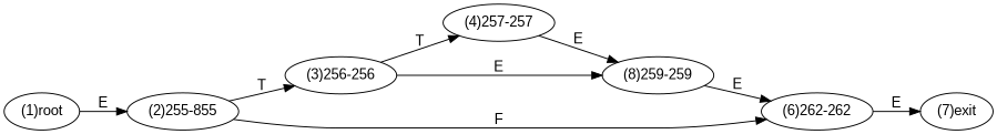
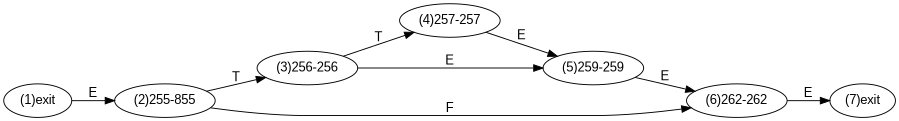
  digraph {
    fontname="Liberation Sans"
    rankdir=LR
    node [fontname="Liberation Sans"]
    edge [fontname="Liberation Sans"]
-   n1 [label="(1)root"]
+   n1 [label="(1)exit"]
    n2 [label="(2)255-855"]
    n3 [label="(3)256-256"]
    n4 [label="(6)262-262"]
    n5 [label="(4)257-257"]
-   n6 [label="(8)259-259"]
+   n6 [label="(5)259-259"]
    n7 [label="(7)exit"]
    n1 -> n2 [label=E]
    n2 -> n3 [label=T]
    n2 -> n4 [label=F]
    n3 -> n5 [label=T]
    n3 -> n6 [label=E]
    n4 -> n7 [label=E]
    n5 -> n6 [label=E]
    n6 -> n4 [label=E]
  }
